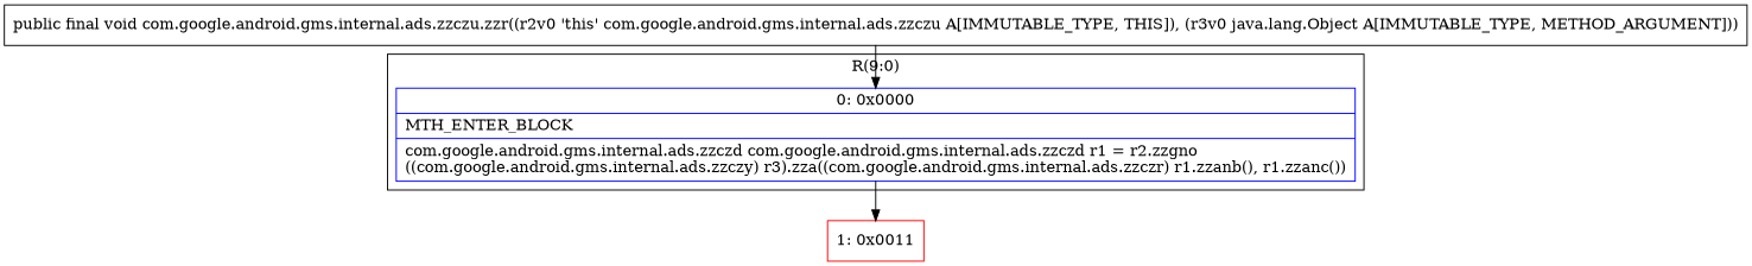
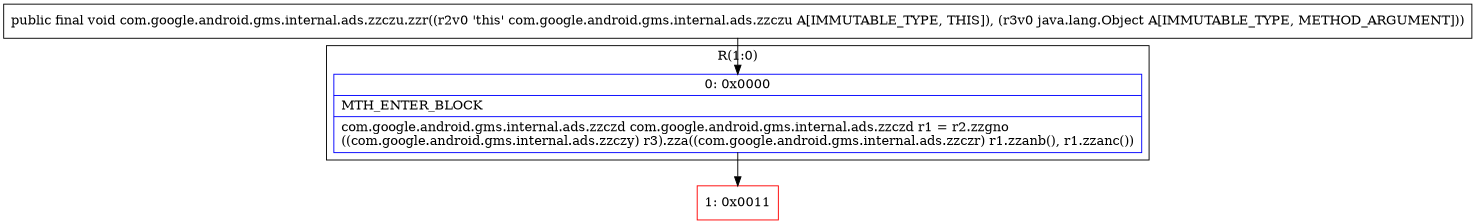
  digraph {
    node [shape=record]
    n1 [color=blue label="{0\:\ 0x0000|MTH_ENTER_BLOCK\l|com.google.android.gms.internal.ads.zzczd com.google.android.gms.internal.ads.zzczd r1 = r2.zzgno\l((com.google.android.gms.internal.ads.zzczy) r3).zza((com.google.android.gms.internal.ads.zzczr) r1.zzanb(), r1.zzanc())\l}"]
    n2 [color=red label="{1\:\ 0x0011}"]
    n3 [label="{public final void com.google.android.gms.internal.ads.zzczu.zzr((r2v0 'this' com.google.android.gms.internal.ads.zzczu A[IMMUTABLE_TYPE, THIS]), (r3v0 java.lang.Object A[IMMUTABLE_TYPE, METHOD_ARGUMENT])) }"]
    subgraph cluster_1 {
-     label="R(9:0)"
+     label="R(1:0)"
      n1
    }
    n1 -> n2
    n3 -> n1
  }
